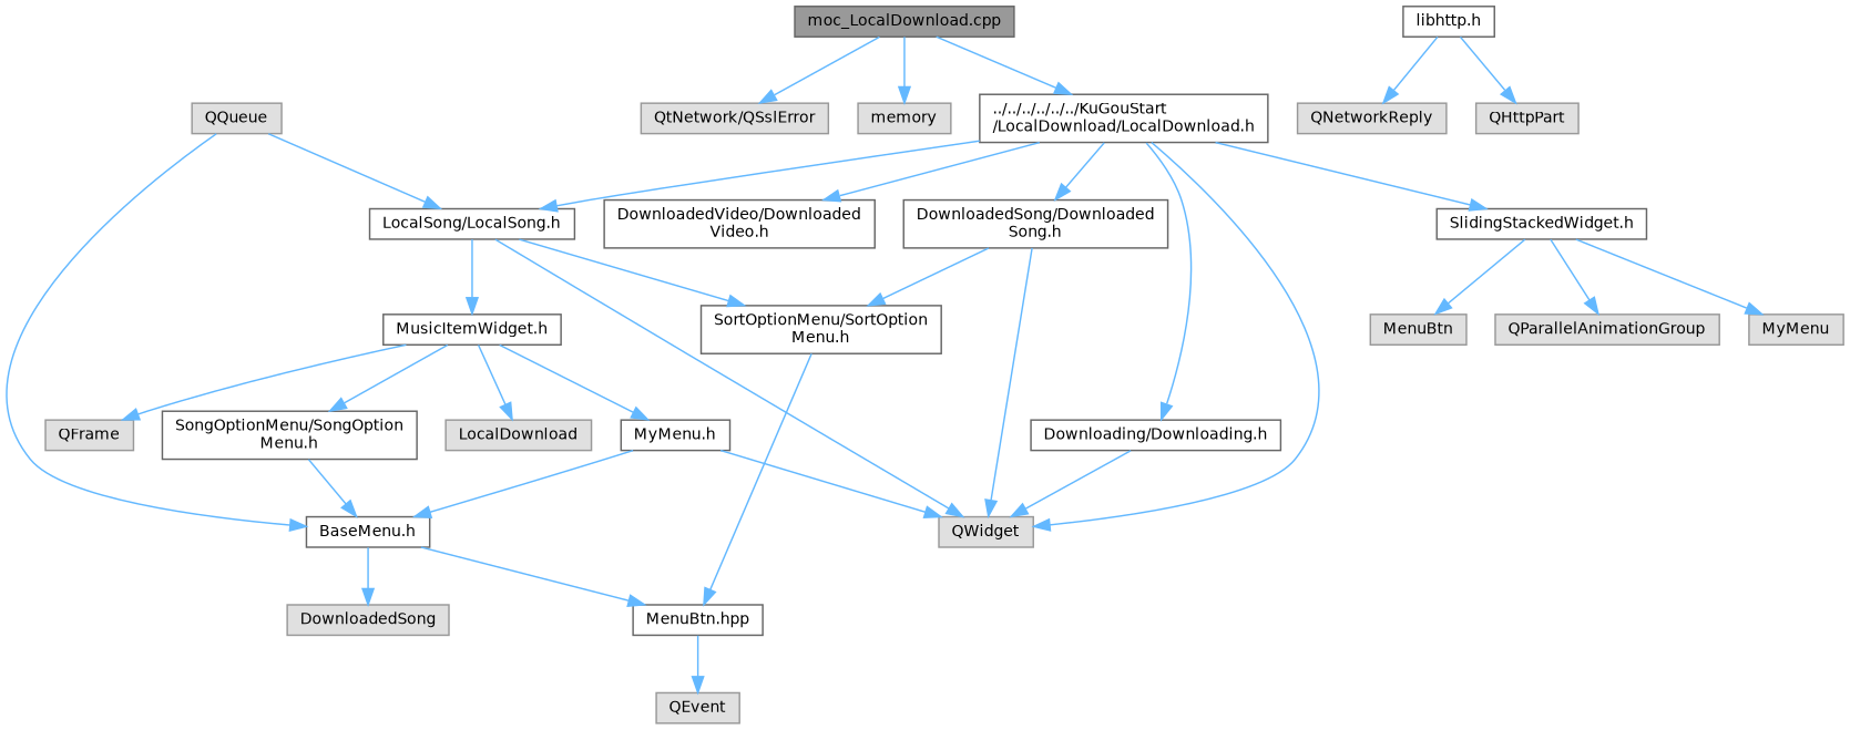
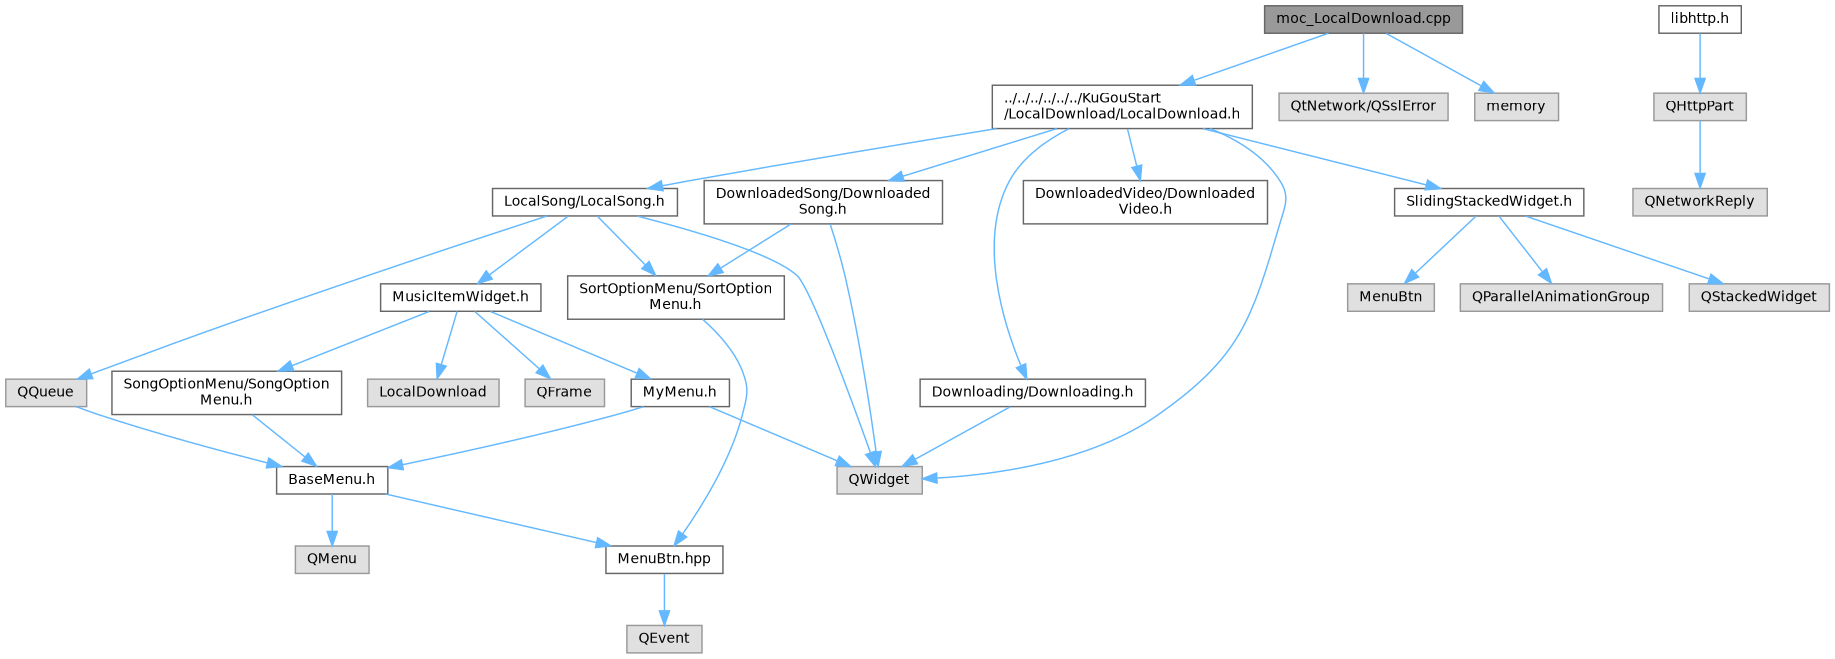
  digraph {
    node [color=grey40 fillcolor=white fontname=Helvetica fontsize=10 shape=box style=filled]
    edge [color=steelblue1 fontname=Helvetica fontsize=10 labelfontname=Helvetica labelfontsize=10 style=solid]
    n1 [color=gray40 fillcolor=grey60 fontcolor=black height=0.2 label="moc_LocalDownload.cpp" width=0.4]
    n2 [height=0.2 label="../../../../../../KuGouStart\l/LocalDownload/LocalDownload.h" width=0.4]
    n3 [color=grey60 fillcolor="#E0E0E0" height=0.2 label="QtNetwork/QSslError" width=0.4]
    n4 [color=grey60 fillcolor="#E0E0E0" height=0.2 label=memory width=0.4]
    n5 [height=0.2 label="LocalSong/LocalSong.h" width=0.4]
    n6 [color=grey60 fillcolor="#E0E0E0" height=0.2 label=QWidget width=0.4]
    n7 [height=0.2 label="DownloadedSong/Downloaded\lSong.h" width=0.4]
    n8 [height=0.2 label="DownloadedVideo/Downloaded\lVideo.h" width=0.4]
    n9 [height=0.2 label="Downloading/Downloading.h" width=0.4]
    n10 [height=0.2 label="SlidingStackedWidget.h" width=0.4]
    n11 [height=0.2 label="MusicItemWidget.h" width=0.4]
    n12 [height=0.2 label="SortOptionMenu/SortOption\lMenu.h" width=0.4]
    n13 [color=grey60 fillcolor="#E0E0E0" height=0.2 label=QQueue width=0.4]
-   n14 [color=grey60 fillcolor="#E0E0E0" height=0.2 label=MyMenu width=0.4]
+   n14 [color=grey60 fillcolor="#E0E0E0" height=0.2 label=QStackedWidget width=0.4]
    n15 [color=grey60 fillcolor="#E0E0E0" height=0.2 label=MenuBtn width=0.4]
    n16 [color=grey60 fillcolor="#E0E0E0" height=0.2 label=QParallelAnimationGroup width=0.4]
    n17 [height=0.2 label="MyMenu.h" width=0.4]
    n18 [height=0.2 label="SongOptionMenu/SongOption\lMenu.h" width=0.4]
    n19 [color=grey60 fillcolor="#E0E0E0" height=0.2 label=LocalDownload width=0.4]
    n20 [color=grey60 fillcolor="#E0E0E0" height=0.2 label=QFrame width=0.4]
    n21 [height=0.2 label="MenuBtn.hpp" width=0.4]
    n22 [height=0.2 label="libhttp.h" width=0.4]
    n23 [color=grey60 fillcolor="#E0E0E0" height=0.2 label=QNetworkReply width=0.4]
    n24 [color=grey60 fillcolor="#E0E0E0" height=0.2 label=QHttpPart width=0.4]
    n25 [height=0.2 label="BaseMenu.h" width=0.4]
-   n26 [color=grey60 fillcolor="#E0E0E0" height=0.2 label=DownloadedSong width=0.4]
+   n26 [color=grey60 fillcolor="#E0E0E0" height=0.2 label=QMenu width=0.4]
    n27 [color=grey60 fillcolor="#E0E0E0" height=0.2 label=QEvent width=0.4]
    n1 -> n2
    n1 -> n3
    n1 -> n4
    n2 -> n5
    n2 -> n6
    n2 -> n7
    n2 -> n8
    n2 -> n9
    n2 -> n10
    n5 -> n6
    n5 -> n11
    n5 -> n12
-   n13 -> n5
+   n5 -> n13
    n7 -> n6
    n7 -> n12
    n9 -> n6
    n10 -> n14
    n10 -> n15
    n10 -> n16
    n11 -> n17
    n11 -> n18
    n11 -> n19
    n11 -> n20
    n12 -> n21
    n13 -> n25
    n17 -> n6
    n17 -> n25
    n18 -> n25
    n21 -> n27
-   n22 -> n23
+   n24 -> n23
    n22 -> n24
    n25 -> n21
    n25 -> n26
  }
